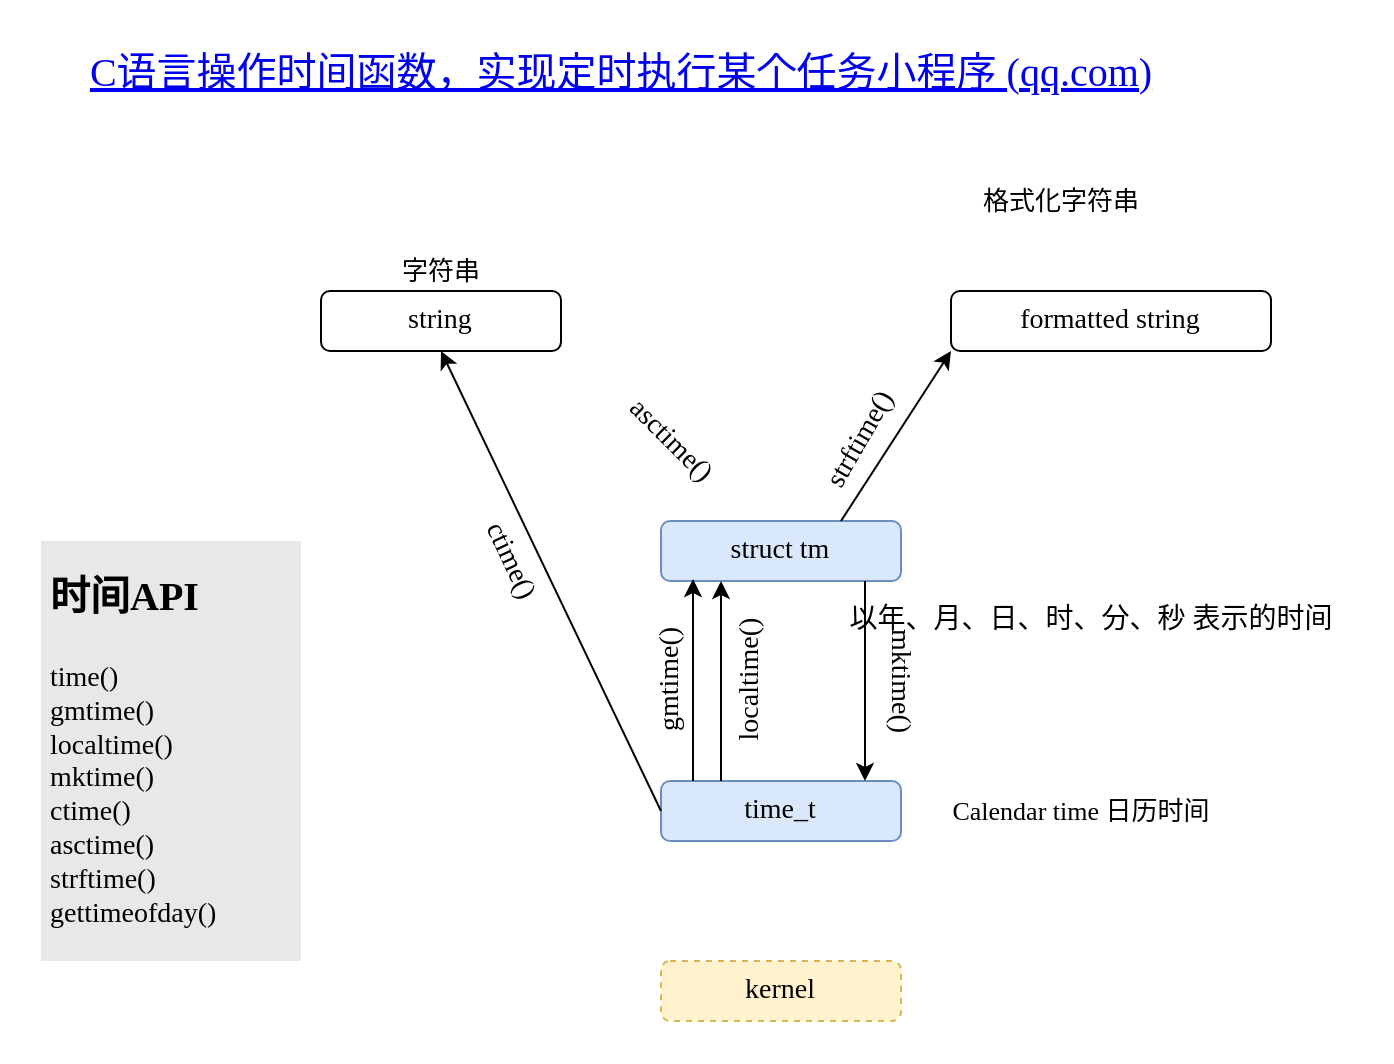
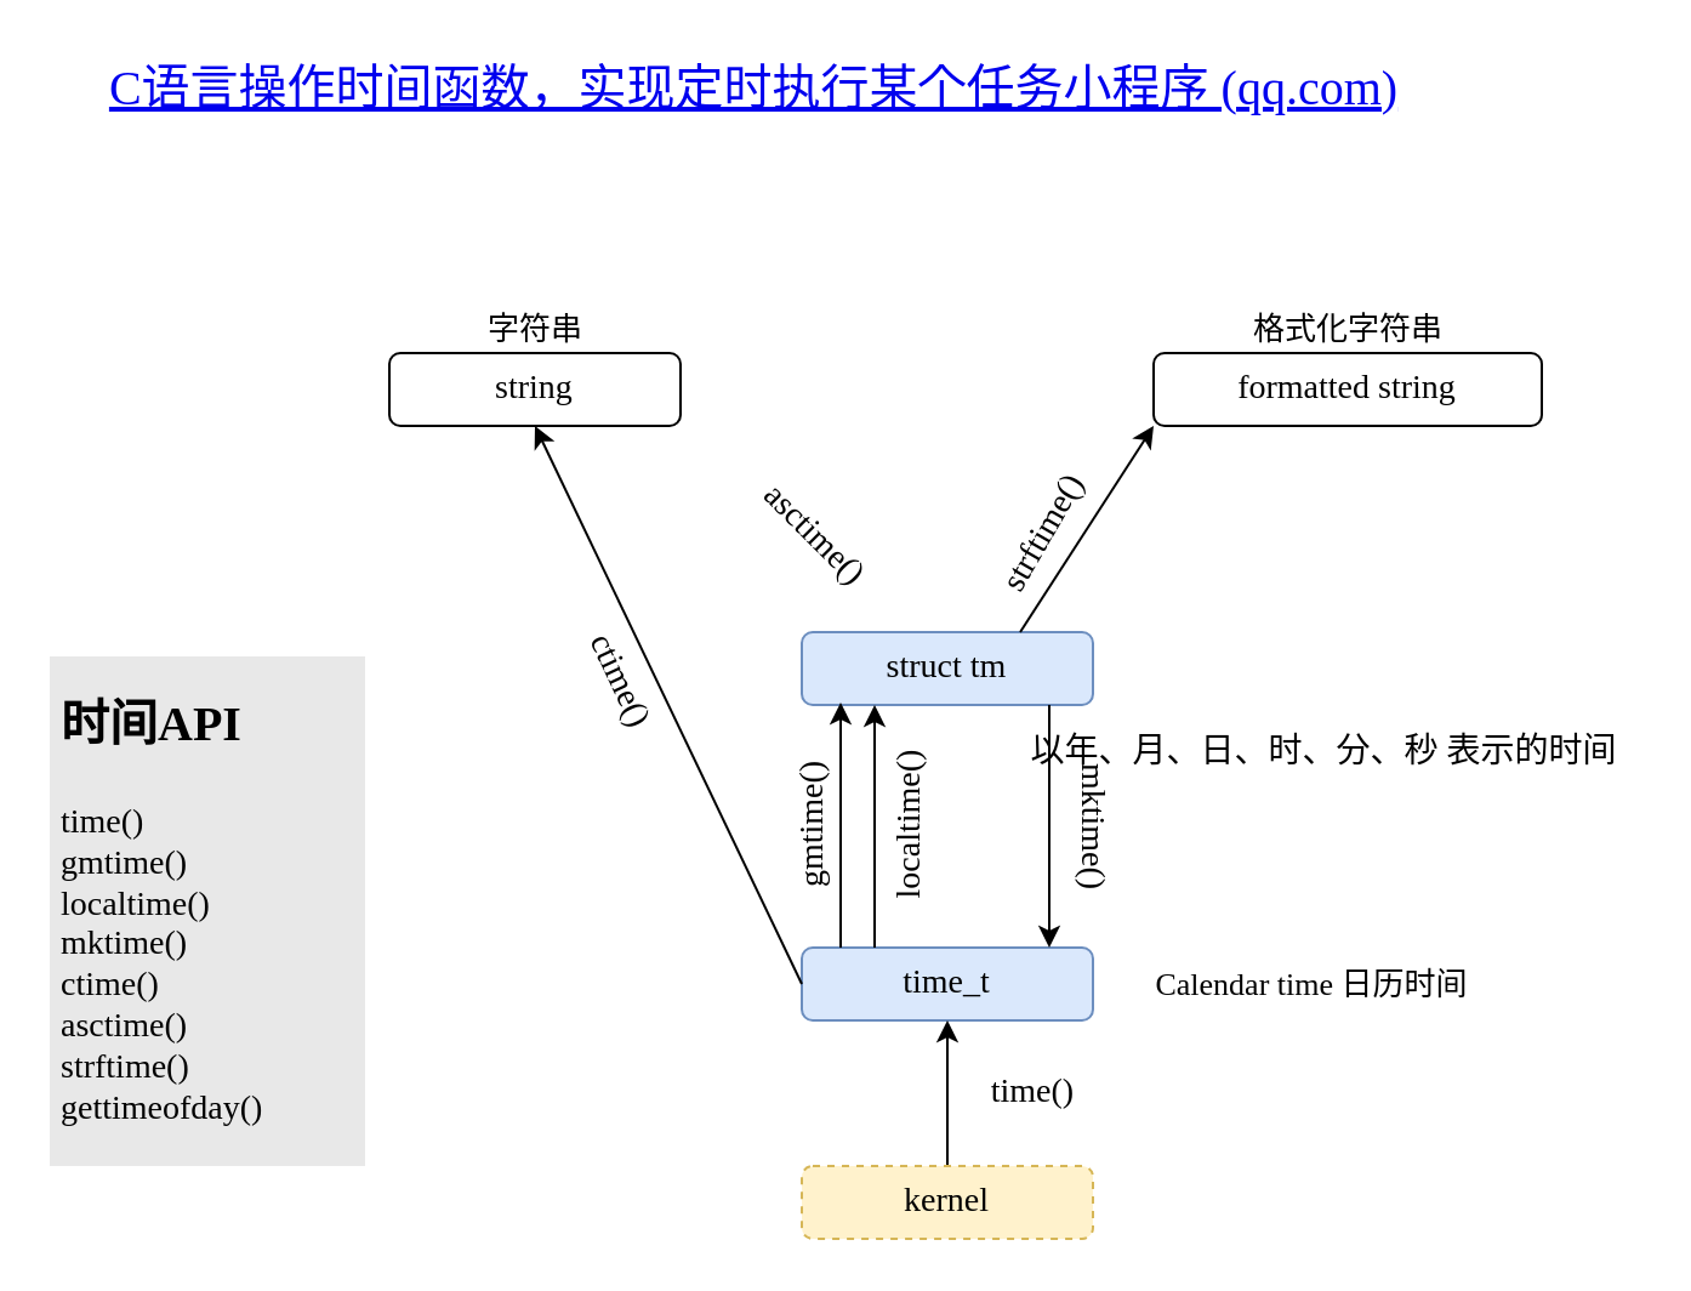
  <mxCell id="0" />
  <mxCell id="1" parent="0" />
  <mxCell id="2" value="string" style="rounded=1;whiteSpace=wrap;html=1;fontSize=14;fontFamily=Lucida Console;" vertex="1" parent="1"><mxGeometry x="160" y="145" width="120" height="30" as="geometry" /></mxCell>
  <mxCell id="3" value="&lt;span&gt;formatted string&lt;/span&gt;" style="rounded=1;whiteSpace=wrap;html=1;fontSize=14;fontFamily=Lucida Console;" vertex="1" parent="1"><mxGeometry x="475" y="145" width="160" height="30" as="geometry" /></mxCell>
  <mxCell id="4" value="struct tm" style="rounded=1;whiteSpace=wrap;html=1;fontFamily=Lucida Console;fontSize=14;fillColor=#dae8fc;strokeColor=#6c8ebf;" vertex="1" parent="1"><mxGeometry x="330" y="260" width="120" height="30" as="geometry" /></mxCell>
  <mxCell id="5" value="time_t" style="rounded=1;whiteSpace=wrap;html=1;fontFamily=Lucida Console;fontSize=14;fillColor=#dae8fc;strokeColor=#6c8ebf;" vertex="1" parent="1"><mxGeometry x="330" y="390" width="120" height="30" as="geometry" /></mxCell>
+ <mxCell id="6" style="edgeStyle=orthogonalEdgeStyle;rounded=0;orthogonalLoop=1;jettySize=auto;html=1;entryX=0.5;entryY=1;entryDx=0;entryDy=0;fontFamily=Lucida Console;fontSize=14;" edge="1" parent="1" source="7" target="5"><mxGeometry relative="1" as="geometry" /></mxCell>
  <mxCell id="7" value="kernel" style="rounded=1;whiteSpace=wrap;html=1;fontFamily=Lucida Console;fontSize=14;fillColor=#fff2cc;strokeColor=#d6b656;dashed=1;" vertex="1" parent="1"><mxGeometry x="330" y="480" width="120" height="30" as="geometry" /></mxCell>
  <mxCell id="8" value="" style="endArrow=classic;html=1;rounded=0;fontFamily=Lucida Console;fontSize=14;entryX=0.075;entryY=0.967;entryDx=0;entryDy=0;entryPerimeter=0;" edge="1" parent="1"><mxGeometry width="50" height="50" relative="1" as="geometry"><mxPoint x="346" y="390" as="sourcePoint" /><mxPoint x="346" y="289.01" as="targetPoint" /><Array as="points" /></mxGeometry></mxCell>
  <mxCell id="9" value="" style="endArrow=classic;html=1;rounded=0;fontFamily=Lucida Console;fontSize=14;entryX=0.25;entryY=1;entryDx=0;entryDy=0;" edge="1" parent="1" target="4"><mxGeometry width="50" height="50" relative="1" as="geometry"><mxPoint x="360" y="390" as="sourcePoint" /><mxPoint x="360" y="310" as="targetPoint" /></mxGeometry></mxCell>
  <mxCell id="10" value="" style="endArrow=none;html=1;rounded=0;fontFamily=Lucida Console;fontSize=14;startArrow=classic;startFill=1;endFill=0;exitX=0.85;exitY=0;exitDx=0;exitDy=0;exitPerimeter=0;" edge="1" parent="1" source="5"><mxGeometry width="50" height="50" relative="1" as="geometry"><mxPoint x="440" y="390" as="sourcePoint" /><mxPoint x="432" y="290" as="targetPoint" /></mxGeometry></mxCell>
+ <mxCell id="11" value="time()" style="text;html=1;align=center;verticalAlign=middle;resizable=0;points=[];autosize=1;strokeColor=none;fillColor=none;fontSize=14;fontFamily=Lucida Console;" vertex="1" parent="1"><mxGeometry x="390" y="440" width="70" height="20" as="geometry" /></mxCell>
  <mxCell id="12" value="localtime()" style="text;html=1;align=center;verticalAlign=middle;resizable=0;points=[];autosize=1;strokeColor=none;fillColor=none;fontSize=14;fontFamily=Lucida Console;rotation=-90;" vertex="1" parent="1"><mxGeometry x="320" y="330" width="110" height="20" as="geometry" /></mxCell>
  <mxCell id="13" value="mktime()" style="text;html=1;align=center;verticalAlign=middle;resizable=0;points=[];autosize=1;strokeColor=none;fillColor=none;fontSize=14;fontFamily=Lucida Console;rotation=90;" vertex="1" parent="1"><mxGeometry x="410" y="330" width="80" height="20" as="geometry" /></mxCell>
  <mxCell id="14" value="Calendar time 日历时间" style="text;html=1;align=center;verticalAlign=middle;resizable=0;points=[];autosize=1;strokeColor=none;fillColor=none;fontSize=13;fontFamily=Lucida Console;" vertex="1" parent="1"><mxGeometry x="450" y="395" width="180" height="20" as="geometry" /></mxCell>
  <mxCell id="15" value="以年、月、日、时、分、秒 表示的时间" style="text;html=1;align=center;verticalAlign=middle;resizable=0;points=[];autosize=1;strokeColor=none;fillColor=none;fontSize=14;fontFamily=Lucida Console;" vertex="1" parent="1"><mxGeometry x="415" y="300" width="260" height="20" as="geometry" /></mxCell>
  <mxCell id="16" value="字符串" style="text;html=1;align=center;verticalAlign=middle;resizable=0;points=[];autosize=1;strokeColor=none;fillColor=none;fontSize=13;fontFamily=Lucida Console;" vertex="1" parent="1"><mxGeometry x="195" y="125" width="50" height="20" as="geometry" /></mxCell>
- <mxCell id="17" value="格式化字符串" style="text;html=1;align=center;verticalAlign=middle;resizable=0;points=[];autosize=1;strokeColor=none;fillColor=none;fontSize=13;fontFamily=Lucida Console;" vertex="1" parent="1"><mxGeometry x="485" y="90" width="90" height="20" as="geometry" /></mxCell>
+ <mxCell id="17" value="格式化字符串" style="text;html=1;align=center;verticalAlign=middle;resizable=0;points=[];autosize=1;strokeColor=none;fillColor=none;fontSize=13;fontFamily=Lucida Console;" vertex="1" parent="1"><mxGeometry x="510" y="125" width="90" height="20" as="geometry" /></mxCell>
  <mxCell id="18" value="gmtime()" style="text;html=1;align=center;verticalAlign=middle;resizable=0;points=[];autosize=1;strokeColor=none;fillColor=none;fontSize=14;fontFamily=Lucida Console;rotation=-90;" vertex="1" parent="1"><mxGeometry x="295" y="330" width="80" height="20" as="geometry" /></mxCell>
  <mxCell id="19" value="" style="endArrow=classic;html=1;rounded=0;fontFamily=Lucida Console;fontSize=13;entryX=0.5;entryY=1;entryDx=0;entryDy=0;" edge="1" parent="1" target="2"><mxGeometry width="50" height="50" relative="1" as="geometry"><mxPoint x="330" y="405" as="sourcePoint" /><mxPoint x="330" y="260" as="targetPoint" /></mxGeometry></mxCell>
  <mxCell id="20" value="ctime()" style="text;html=1;align=center;verticalAlign=middle;resizable=0;points=[];autosize=1;strokeColor=none;fillColor=none;fontSize=14;fontFamily=Lucida Console;rotation=65;" vertex="1" parent="1"><mxGeometry x="220" y="270" width="70" height="20" as="geometry" /></mxCell>
  <mxCell id="21" value="asctime()" style="text;html=1;align=center;verticalAlign=middle;resizable=0;points=[];autosize=1;strokeColor=none;fillColor=none;fontSize=14;fontFamily=Lucida Console;rotation=45;" vertex="1" parent="1"><mxGeometry x="290" y="210" width="90" height="20" as="geometry" /></mxCell>
  <mxCell id="22" value="" style="endArrow=classic;html=1;rounded=0;fontFamily=Lucida Console;fontSize=13;entryX=0;entryY=1;entryDx=0;entryDy=0;exitX=0.75;exitY=0;exitDx=0;exitDy=0;" edge="1" parent="1" source="4" target="3"><mxGeometry width="50" height="50" relative="1" as="geometry"><mxPoint x="280" y="310" as="sourcePoint" /><mxPoint x="330" y="260" as="targetPoint" /><Array as="points" /></mxGeometry></mxCell>
  <mxCell id="23" value="strftime()" style="text;html=1;align=center;verticalAlign=middle;resizable=0;points=[];autosize=1;strokeColor=none;fillColor=none;fontSize=14;fontFamily=Lucida Console;rotation=-60;" vertex="1" parent="1"><mxGeometry x="380" y="210" width="100" height="20" as="geometry" /></mxCell>
  <mxCell id="24" value="&lt;h1&gt;&lt;font style=&quot;font-size: 20px&quot;&gt;时间API&lt;/font&gt;&lt;/h1&gt;&lt;p&gt;&lt;span&gt;time()&lt;/span&gt;&lt;br&gt;&lt;span&gt;gmtime()&lt;/span&gt;&lt;br&gt;&lt;span&gt;localtime()&lt;/span&gt;&lt;br&gt;&lt;span&gt;mktime()&lt;/span&gt;&lt;br&gt;&lt;span&gt;ctime()&lt;/span&gt;&lt;br&gt;&lt;span&gt;asctime()&lt;/span&gt;&lt;br&gt;&lt;span&gt;strftime()&lt;br&gt;&lt;/span&gt;&lt;span&gt;gettimeofday()&lt;/span&gt;&lt;/p&gt;" style="text;html=1;strokeColor=none;fillColor=#E8E8E8;spacing=5;spacingTop=-20;whiteSpace=wrap;overflow=hidden;rounded=0;fontFamily=Lucida Console;fontSize=14;" vertex="1" parent="1"><mxGeometry x="20" y="270" width="130" height="210" as="geometry" /></mxCell>
  <mxCell id="25" value="&lt;a href=&quot;https://mp.weixin.qq.com/s?__biz=MzUxMjEyNDgyNw==&amp;amp;mid=2247488505&amp;amp;idx=1&amp;amp;sn=12f0f64b46595175aa296bc4a3f918b9&amp;amp;chksm=f968610dce1fe81bce166512e592891001ac3ccc574c0c36f44f502567f42f0b26fe2fd9154f&amp;amp;scene=21#wechat_redirect&quot;&gt;C语言操作时间函数，实现定时执行某个任务小程序 (qq.com)&lt;/a&gt;" style="text;html=1;align=center;verticalAlign=middle;resizable=0;points=[];autosize=1;strokeColor=none;fillColor=none;fontSize=20;fontFamily=Lucida Console;" vertex="1" parent="1"><mxGeometry y="20" width="580" height="30" as="geometry" x="20" /></mxCell>
